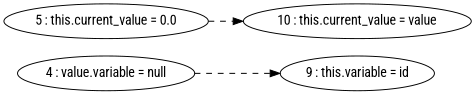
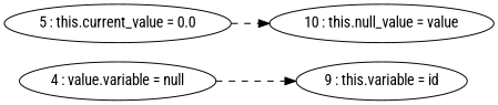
  digraph {
    fontname="Roboto Condensed"
    rankdir=LR
    node [fontname="Roboto Condensed"]
    edge [fontname="Roboto Condensed" style=dashed]
    n1 [label="4 : value.variable = null"]
    "9 : this.variable = id"
    "5 : this.current_value = 0.0"
-   "10 : this.current_value = value"
+   "10 : this.current_value = value" [label="10 : this.null_value = value"]
    n1 -> "9 : this.variable = id"
    "5 : this.current_value = 0.0" -> "10 : this.current_value = value"
  }
